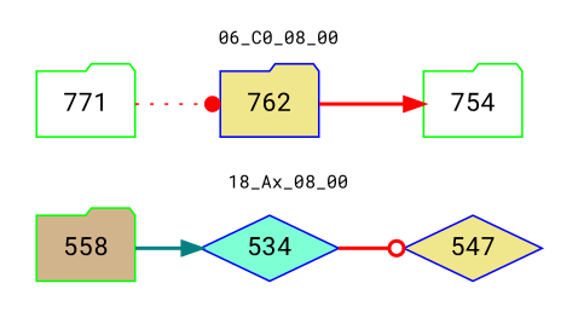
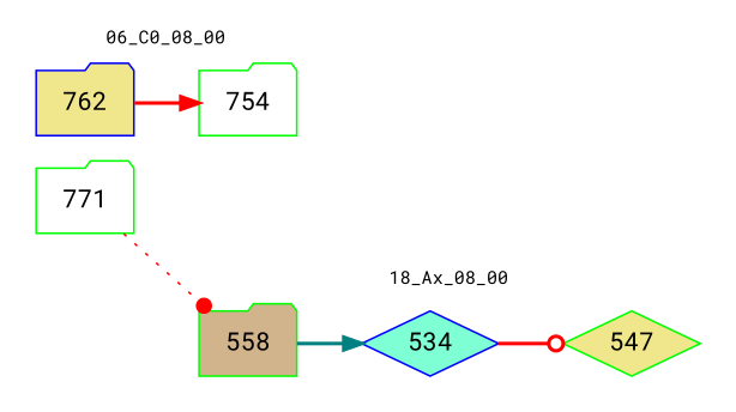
  digraph {
    fontname="Roboto Mono"
    rankdir=LR
    node [color=green fillcolor=khaki fontname="Roboto Mono" shape=folder style=filled]
    edge [arrowhead=normal color=red fontname="Roboto Mono" style=bold]
    n1 [fillcolor=tan label=558]
    n2 [color=blue fillcolor=aquamarine label=534 shape=diamond]
-   n3 [color=blue label=547 shape=diamond]
+   n3 [label=547 shape=diamond]
    n4 [fillcolor=white label=771]
    n5 [color=blue label=762]
    n6 [fillcolor=white label=754]
    subgraph cluster_1 {
      color=white
      fontsize=10
      label="18_Ax_08_00"
      n1
      n2
      n3
    }
    subgraph cluster_2 {
      color=white
      fontsize=10
      label="06_C0_08_00"
      n4
      n5
      n6
    }
    n1 -> n2 [color=teal]
    n2 -> n3 [arrowhead=odot]
-   n4 -> n5 [arrowhead=dot style=dotted]
+   n4 -> n1 [arrowhead=dot style=dotted]
    n5 -> n6
  }
